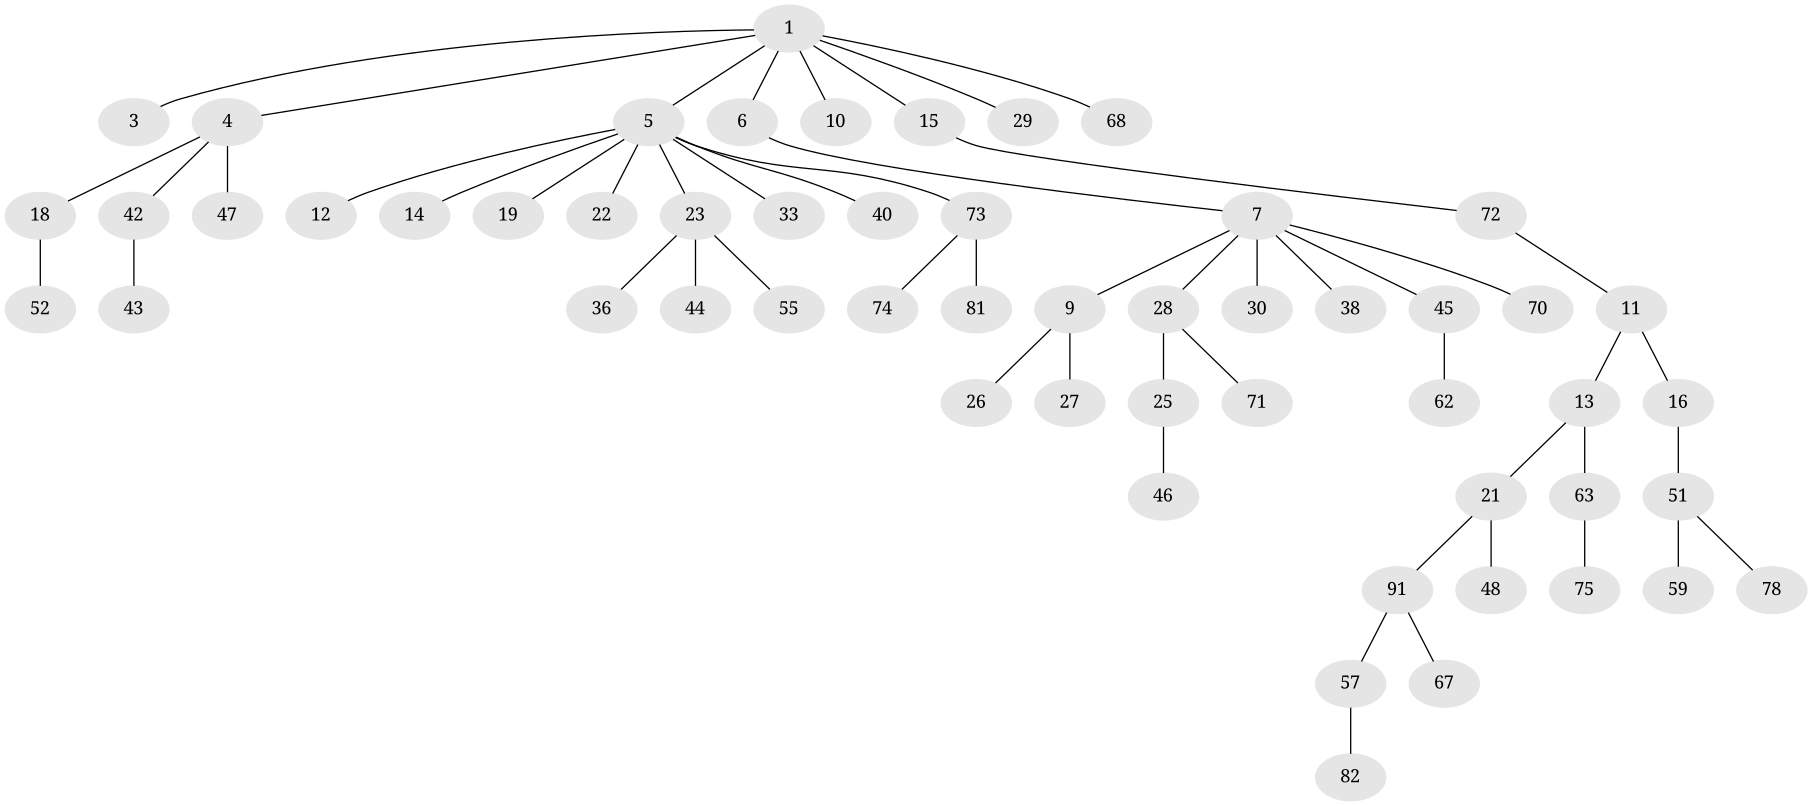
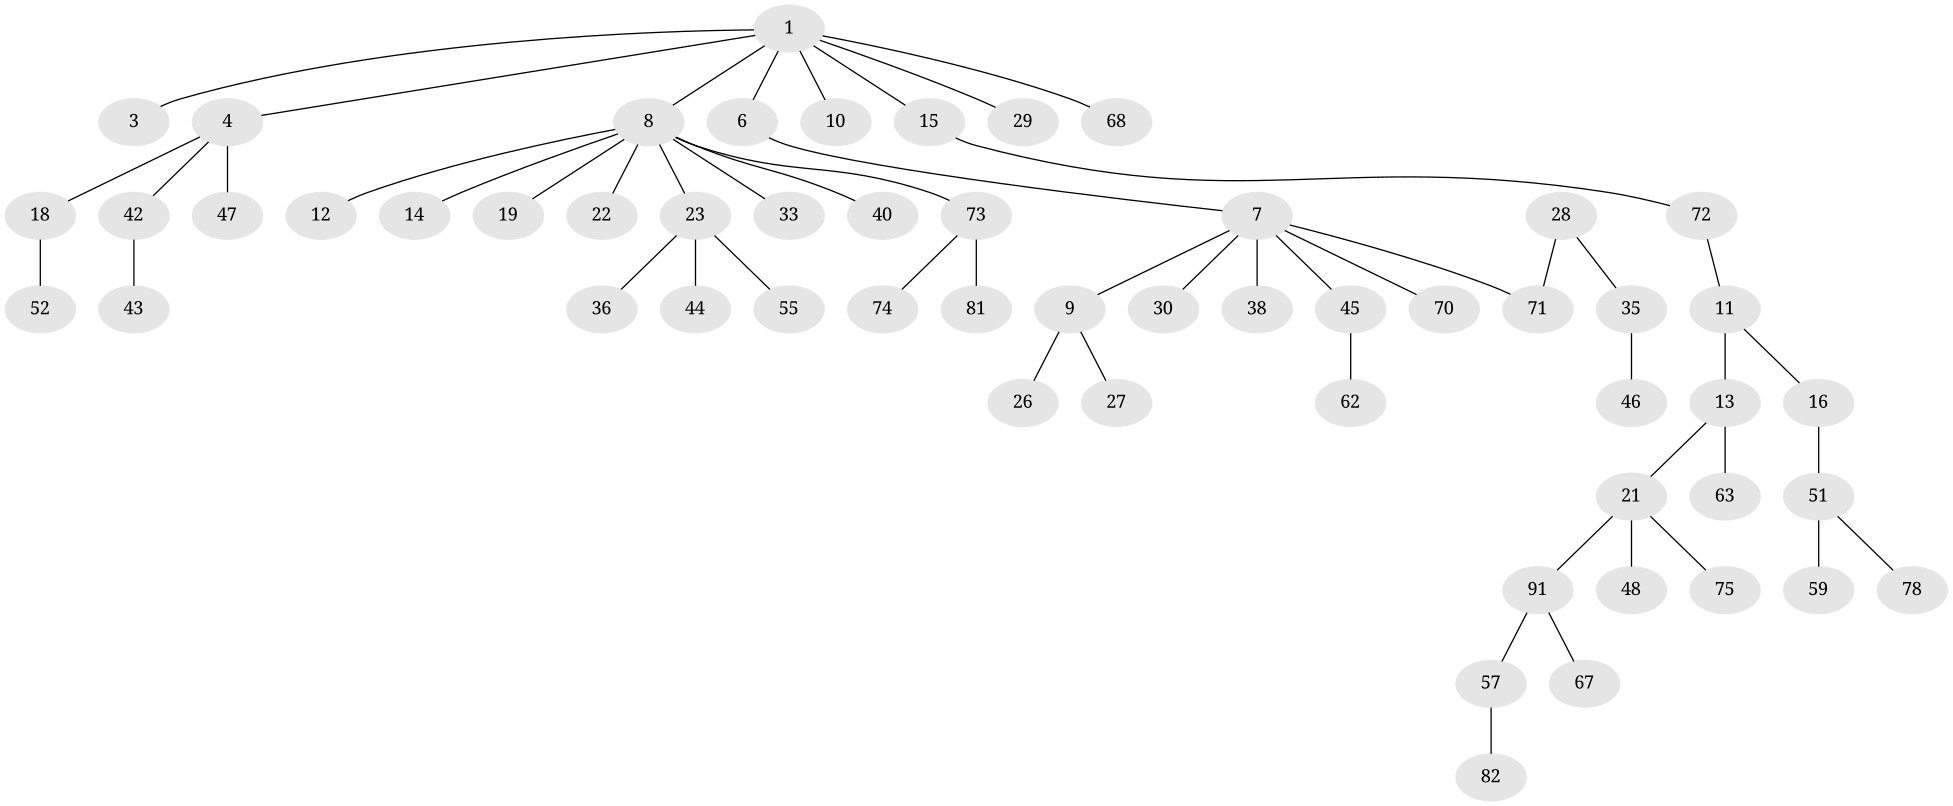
  graph {
    fontname="Noto Serif"
    node [color=gray90 fontname="Noto Serif" style=filled]
    edge [fontname="Noto Serif"]
    1 [super="+2"]
    3
    4 [super="+17"]
-   5 [super="+8"]
+   5 [super="+8" label=8]
    6 [super="+56"]
    10
    15
    29
    68
    18 [super="+39"]
    42 [super="+69"]
    47 [super="+54"]
    12
    14
    19
    22 [super="+65"]
    23 [super="+25"]
    33
    40
    73 [super="+79"]
    7 [super="+24"]
    72 [super="+77"]
    52
    43
    36 [super="+37"]
    44
    55 [super="+80"]
    74
    81
    9 [super="+20"]
    28 [super="+34"]
    30
    38
    45 [super="+49"]
    70
    26
    27 [super="+32"]
    11 [super="+53"]
    13 [super="+58"]
    16 [super="+66"]
-   35 [super="+83" label=25]
+   35 [super="+83"]
    71
    62
    21 [super="+50"]
    63 [super="+64"]
    51
    n47 [label=91 super="+41"]
    48 [super="+61"]
    75
    59
    78
    57 [super="+76"]
    67
    46 [super="+60"]
    82
    1 -- 3
    1 -- 4
    1 -- 5
    1 -- 6
    1 -- 10
    1 -- 15
    1 -- 29
    1 -- 68
    4 -- 18
    4 -- 42
    4 -- 47
    5 -- 12
    5 -- 14
    5 -- 19
    5 -- 22
    5 -- 23
    5 -- 33
    5 -- 40
    5 -- 73
    6 -- 7
    15 -- 72
    18 -- 52
    42 -- 43
    23 -- 36
    23 -- 44
    23 -- 55
    73 -- 74
    73 -- 81
    7 -- 9
-   7 -- 28
+   7 -- 71
    7 -- 30
    7 -- 38
    7 -- 45
    7 -- 70
    72 -- 11
    9 -- 26
    9 -- 27
    28 -- 35
    28 -- 71
    45 -- 62
    11 -- 13
    11 -- 16
    13 -- 21
    13 -- 63
    16 -- 51
    35 -- 46
    21 -- n47
    21 -- 48
-   63 -- 75
+   21 -- 75
    51 -- 59
    51 -- 78
    n47 -- 57
    n47 -- 67
    57 -- 82
  }
